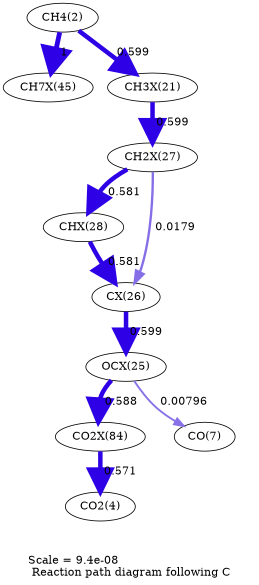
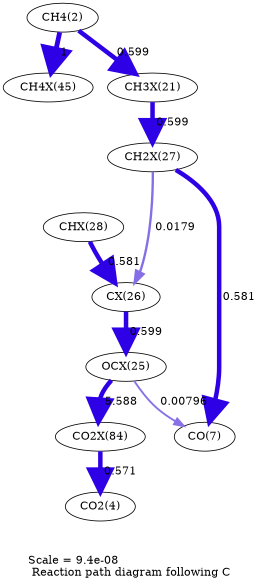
  digraph {
    fontname="DejaVu Serif"
    label="Scale = 9.4e-08\l Reaction path diagram following C"
    node [fontname="DejaVu Serif"]
    edge [arrowsize=2.81 color="0.7, 1.1, 0.9" fontname="DejaVu Serif" penwidth=5.61]
    n1 [label="CH4(2)"]
-   n2 [label="CH7X(45)"]
+   n2 [label="CH4X(45)"]
    n3 [label="CH3X(21)"]
    n4 [label="CH2X(27)"]
    n5 [label="CHX(28)"]
    n6 [label="CX(26)"]
    n7 [label="OCX(25)"]
    n8 [label="CO(7)"]
    n9 [label="CO2X(84)"]
    n10 [label="CO2(4)"]
    n1 -> n2 [arrowsize=3 color="0.7, 1.5, 0.9" label=" 1" penwidth=6]
    n1 -> n3 [label=" 0.599"]
    n3 -> n4 [label=" 0.599"]
-   n4 -> n5 [arrowsize=2.8 color="0.7, 1.08, 0.9" label=" 0.581" penwidth=5.59]
+   n4 -> n8 [arrowsize=2.8 color="0.7, 1.08, 0.9" label=" 0.581" penwidth=5.59]
    n4 -> n6 [arrowsize=1.48 color="0.7, 0.518, 0.9" label=" 0.0179" penwidth=2.96]
    n5 -> n6 [arrowsize=2.8 color="0.7, 1.08, 0.9" label=" 0.581" penwidth=5.59]
    n6 -> n7 [label=" 0.599"]
    n7 -> n8 [arrowsize=1.18 color="0.7, 0.508, 0.9" label=" 0.00796" penwidth=2.35]
-   n7 -> n9 [arrowsize=2.8 color="0.7, 1.09, 0.9" label=" 0.588" penwidth=5.6]
+   n7 -> n9 [arrowsize=2.8 color="0.7, 1.09, 0.9" label=" 5.588" penwidth=5.6]
    n9 -> n10 [arrowsize=2.79 color="0.7, 1.07, 0.9" label=" 0.571" penwidth=5.58]
  }
